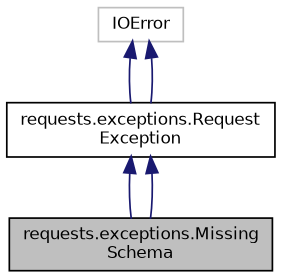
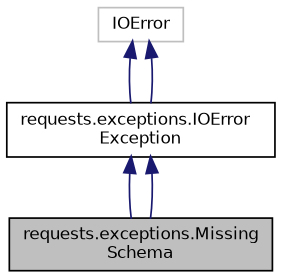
  digraph {
    node [color=black fillcolor=white fontname=Helvetica fontsize=10 shape=record style=filled]
    edge [color=midnightblue dir=back fontname=Helvetica fontsize=10 labelfontname=Helvetica labelfontsize=10 style=solid]
    n1 [fillcolor=grey75 fontcolor=black height=0.2 label="requests.exceptions.Missing\lSchema" width=0.4]
-   n2 [height=0.2 label="requests.exceptions.Request\lException" width=0.4]
+   n2 [height=0.2 label="requests.exceptions.IOError\lException" width=0.4]
    n3 [color=grey75 height=0.2 label=IOError width=0.4]
    n2 -> n1
    n2 -> n1
    n3 -> n2
    n3 -> n2
  }
